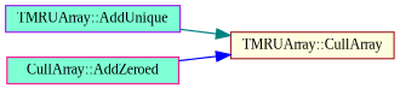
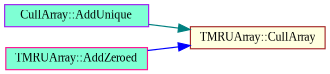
  digraph {
    fontname="Liberation Serif"
    rankdir=RL
    node [fillcolor=aquamarine fontname="Liberation Serif" fontsize=10 shape=box style=filled]
    edge [dir=back fontname="Liberation Serif" fontsize=10 labelfontname=Helvetica labelfontsize=10 style=solid]
    n1 [color=brown fillcolor=lightyellow fontcolor=black height=0.2 label="TMRUArray::CullArray" width=0.4]
-   n2 [color=purple height=0.2 label="TMRUArray::AddUnique" width=0.4]
-   n3 [color=deeppink height=0.2 label="CullArray::AddZeroed" width=0.4]
+   n2 [color=purple height=0.2 label="CullArray::AddUnique" width=0.4]
+   n3 [color=deeppink height=0.2 label="TMRUArray::AddZeroed" width=0.4]
    n1 -> n2 [color=teal]
    n1 -> n3 [color=blue]
  }
